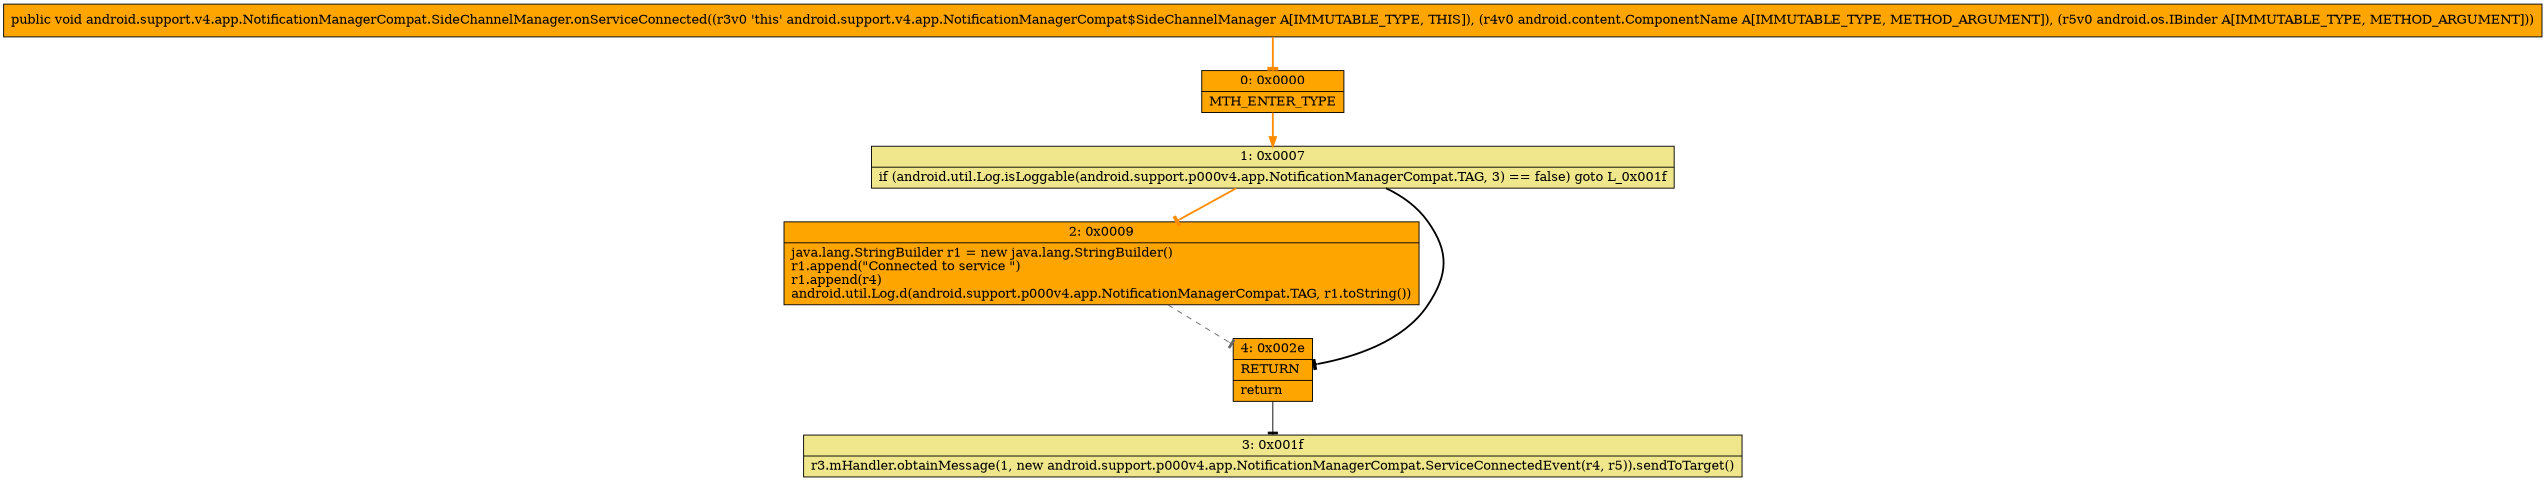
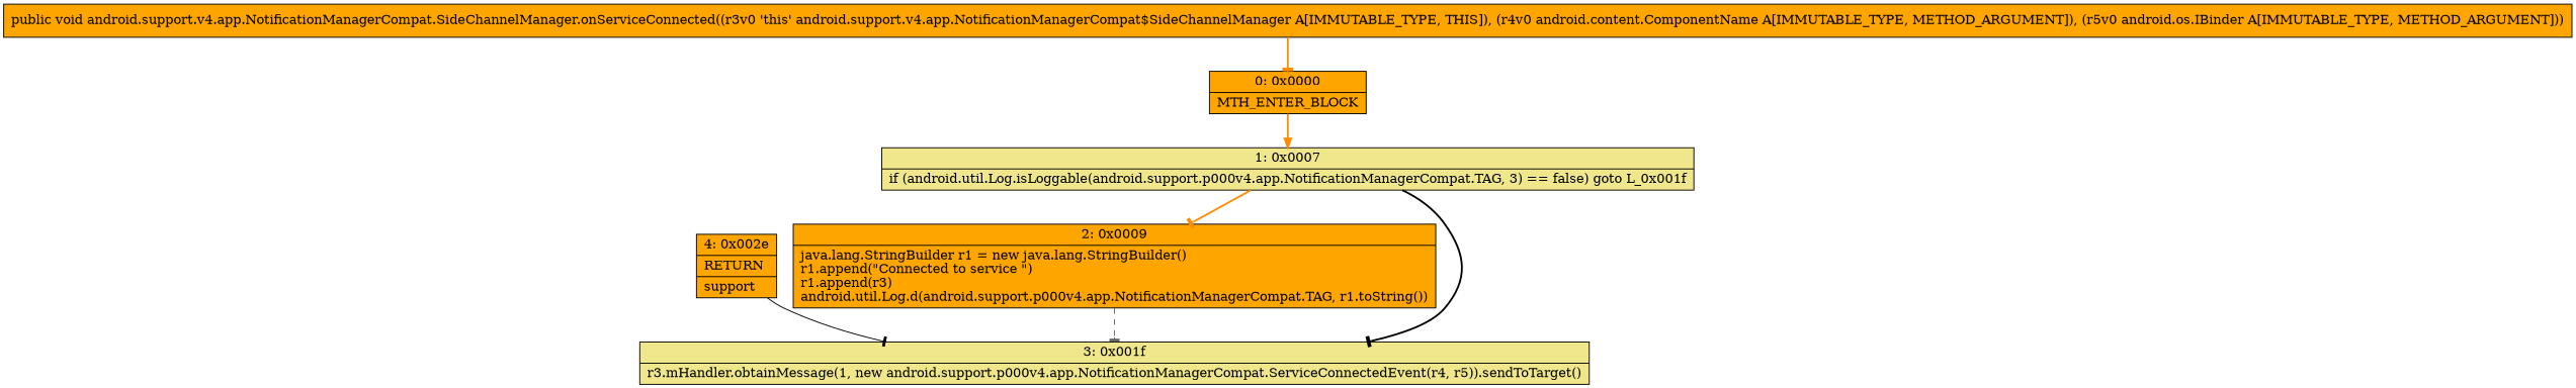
  digraph {
    node [fillcolor=orange shape=record style=filled]
    edge [arrowhead=tee color=darkorange style=bold]
-   n1 [label="{0\:\ 0x0000|MTH_ENTER_TYPE\l}"]
+   n1 [label="{0\:\ 0x0000|MTH_ENTER_BLOCK\l}"]
    n2 [fillcolor=khaki label="{1\:\ 0x0007|if (android.util.Log.isLoggable(android.support.p000v4.app.NotificationManagerCompat.TAG, 3) == false) goto L_0x001f\l}"]
-   n3 [label="{2\:\ 0x0009|java.lang.StringBuilder r1 = new java.lang.StringBuilder()\lr1.append(\"Connected to service \")\lr1.append(r4)\landroid.util.Log.d(android.support.p000v4.app.NotificationManagerCompat.TAG, r1.toString())\l}"]
+   n3 [label="{2\:\ 0x0009|java.lang.StringBuilder r1 = new java.lang.StringBuilder()\lr1.append(\"Connected to service \")\lr1.append(r3)\landroid.util.Log.d(android.support.p000v4.app.NotificationManagerCompat.TAG, r1.toString())\l}"]
    n4 [fillcolor=khaki label="{3\:\ 0x001f|r3.mHandler.obtainMessage(1, new android.support.p000v4.app.NotificationManagerCompat.ServiceConnectedEvent(r4, r5)).sendToTarget()\l}"]
-   n5 [label="{4\:\ 0x002e|RETURN\l|return\l}"]
+   n5 [label="{4\:\ 0x002e|RETURN\l|support\l}"]
    n6 [label="{public void android.support.v4.app.NotificationManagerCompat.SideChannelManager.onServiceConnected((r3v0 'this' android.support.v4.app.NotificationManagerCompat$SideChannelManager A[IMMUTABLE_TYPE, THIS]), (r4v0 android.content.ComponentName A[IMMUTABLE_TYPE, METHOD_ARGUMENT]), (r5v0 android.os.IBinder A[IMMUTABLE_TYPE, METHOD_ARGUMENT])) }"]
    n1 -> n2 [arrowhead=normal]
    n2 -> n3
-   n2 -> n5 [color=black]
-   n3 -> n5 [color=gray40 style=dashed]
+   n2 -> n4 [color=black]
+   n3 -> n4 [color=gray40 style=dashed]
    n5 -> n4 [color=black style=solid]
    n6 -> n1
  }
